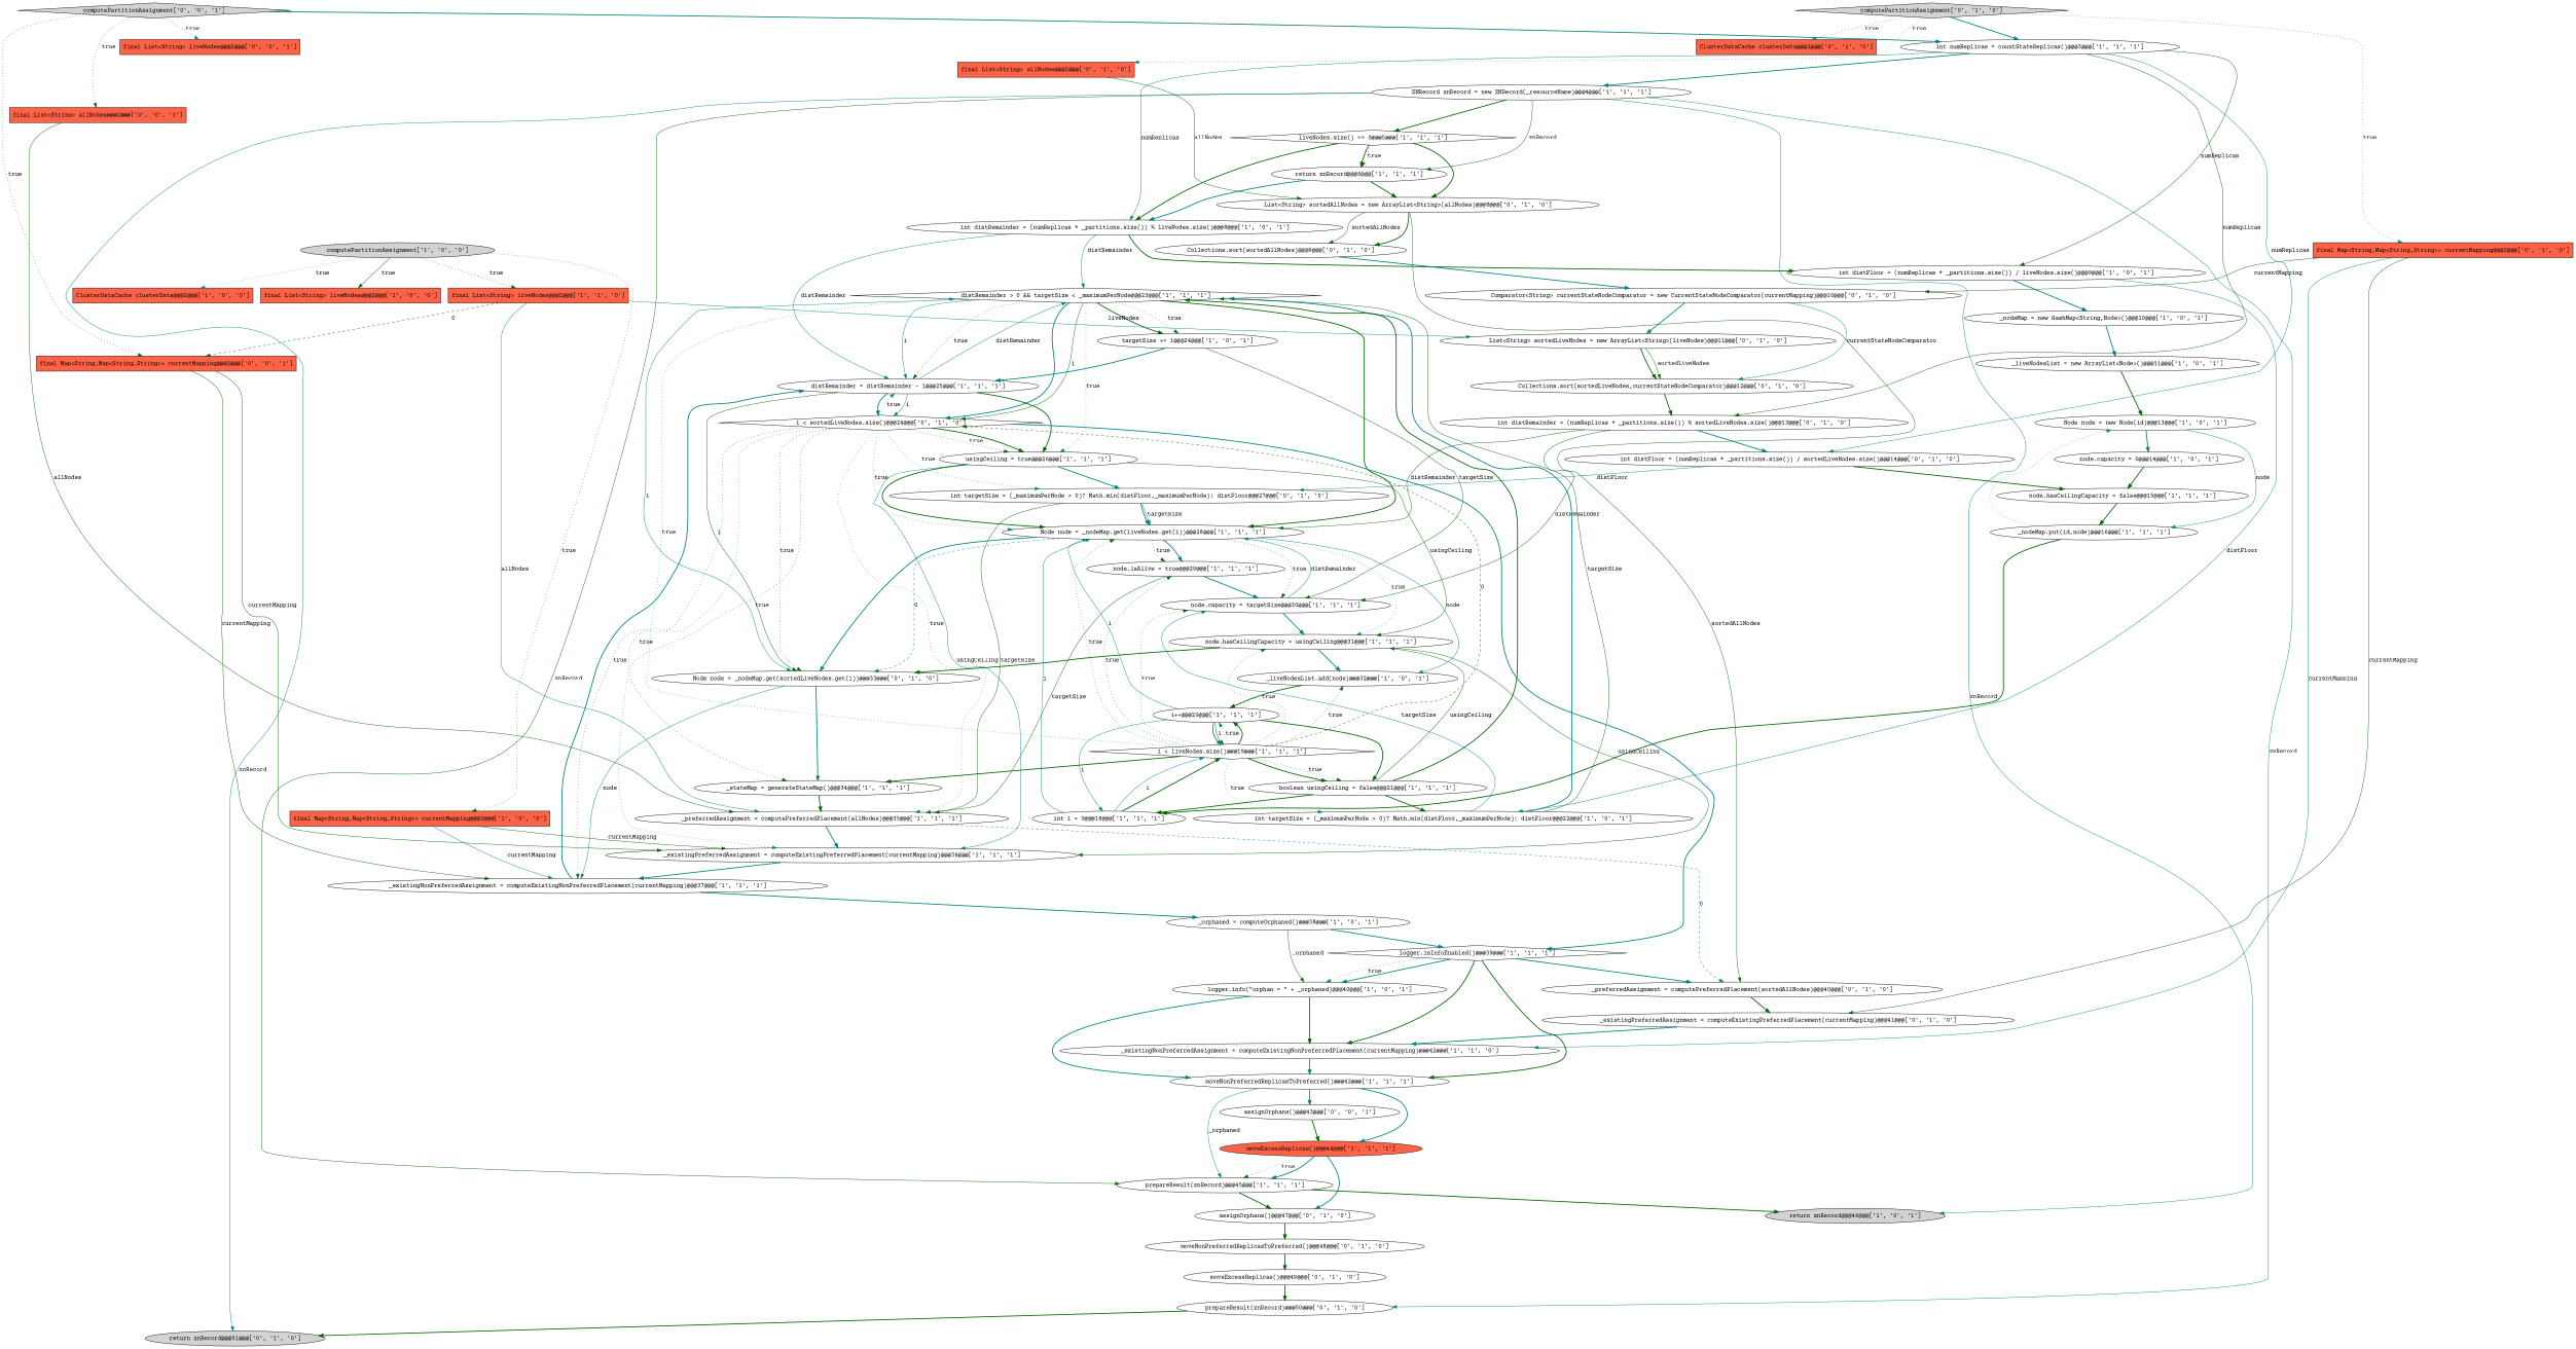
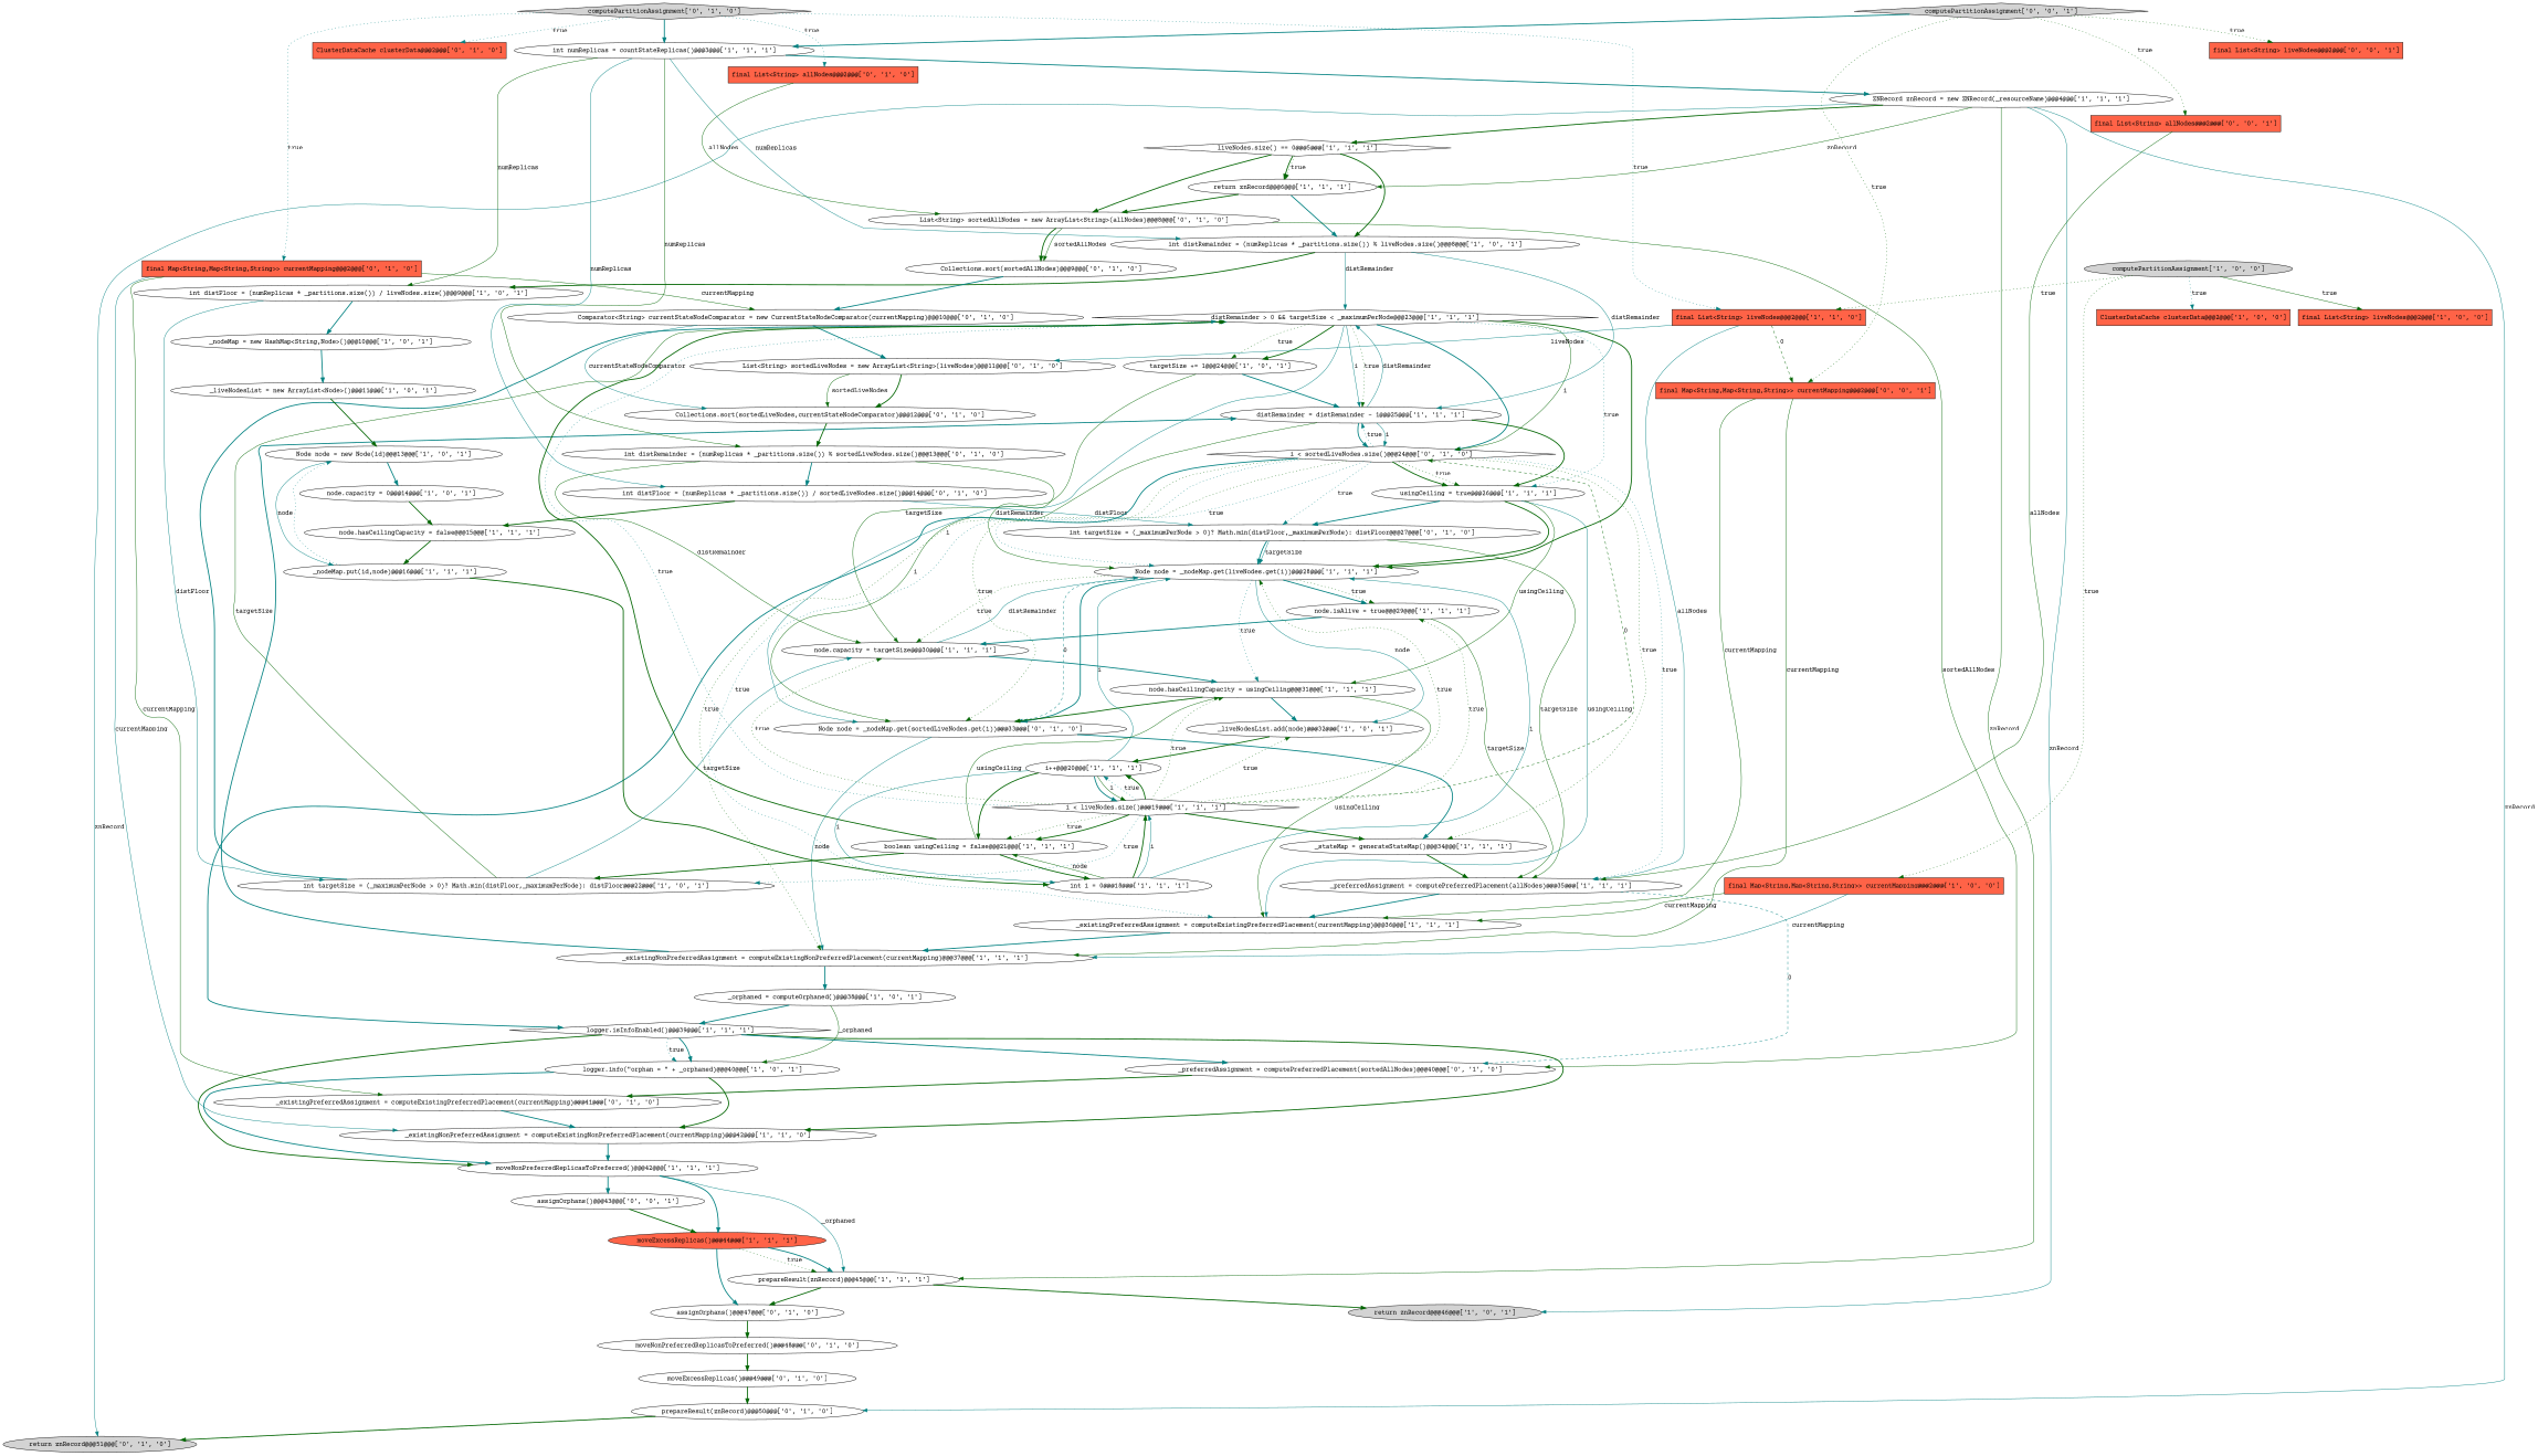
  digraph {
    fontname="Courier Prime"
    node [fillcolor=white fontname="Courier Prime" shape=ellipse style=filled]
    edge [color=darkgreen fontname="Courier Prime" style=bold]
    n1 [label="_existingNonPreferredAssignment = computeExistingNonPreferredPlacement(currentMapping)@@@42@@@['1', '1', '0']"]
    n2 [label="moveNonPreferredReplicasToPreferred()@@@42@@@['1', '1', '1']"]
    n3 [label="assignOrphans()@@@43@@@['0', '0', '1']"]
    n4 [fillcolor=tomato label="moveExcessReplicas()@@@44@@@['1', '1', '1']"]
    n5 [label="prepareResult(znRecord)@@@45@@@['1', '1', '1']"]
    n6 [fillcolor=tomato label="ClusterDataCache clusterData@@@2@@@['1', '0', '0']" shape=box]
    n7 [label="liveNodes.size() == 0@@@5@@@['1', '1', '1']" shape=diamond]
    n8 [label="return znRecord@@@6@@@['1', '1', '1']"]
    n9 [label="int distRemainder = (numReplicas * _partitions.size()) % liveNodes.size()@@@8@@@['1', '0', '1']"]
    n10 [label="List<String> sortedAllNodes = new ArrayList<String>(allNodes)@@@8@@@['0', '1', '0']"]
    n11 [label="distRemainder > 0 && targetSize < _maximumPerNode@@@23@@@['1', '1', '1']" shape=diamond]
    n12 [label="distRemainder = distRemainder - 1@@@25@@@['1', '1', '1']"]
    n13 [label="int distFloor = (numReplicas * _partitions.size()) / liveNodes.size()@@@9@@@['1', '0', '1']"]
    n14 [label="Collections.sort(sortedAllNodes)@@@9@@@['0', '1', '0']"]
    n15 [label="_preferredAssignment = computePreferredPlacement(sortedAllNodes)@@@40@@@['0', '1', '0']"]
    n16 [label="assignOrphans()@@@47@@@['0', '1', '0']"]
    n17 [fillcolor=lightgray label="return znRecord@@@46@@@['1', '0', '1']"]
    n18 [fillcolor=tomato label="final List<String> liveNodes@@@2@@@['1', '1', '0']" shape=box]
    n19 [label="_preferredAssignment = computePreferredPlacement(allNodes)@@@35@@@['1', '1', '1']"]
    n20 [fillcolor=tomato label="final Map<String,Map<String,String>> currentMapping@@@2@@@['0', '0', '1']" shape=box]
    n21 [label="List<String> sortedLiveNodes = new ArrayList<String>(liveNodes)@@@11@@@['0', '1', '0']"]
    n22 [label="_existingPreferredAssignment = computeExistingPreferredPlacement(currentMapping)@@@36@@@['1', '1', '1']"]
    n23 [label="_existingNonPreferredAssignment = computeExistingNonPreferredPlacement(currentMapping)@@@37@@@['1', '1', '1']"]
    n24 [label="Collections.sort(sortedLiveNodes,currentStateNodeComparator)@@@12@@@['0', '1', '0']"]
    n25 [label="ZNRecord znRecord = new ZNRecord(_resourceName)@@@4@@@['1', '1', '1']"]
    n26 [fillcolor=lightgray label="return znRecord@@@51@@@['0', '1', '0']"]
    n27 [label="prepareResult(znRecord)@@@50@@@['0', '1', '0']"]
    n28 [fillcolor=lightgray label="computePartitionAssignment['0', '1', '0']" shape=diamond]
    n29 [fillcolor=tomato label="final List<String> allNodes@@@2@@@['0', '1', '0']" shape=box]
    n30 [fillcolor=tomato label="final Map<String,Map<String,String>> currentMapping@@@2@@@['0', '1', '0']" shape=box]
    n31 [fillcolor=tomato label="ClusterDataCache clusterData@@@2@@@['0', '1', '0']" shape=box]
    n32 [label="int numReplicas = countStateReplicas()@@@3@@@['1', '1', '1']"]
    n33 [label="Comparator<String> currentStateNodeComparator = new CurrentStateNodeComparator(currentMapping)@@@10@@@['0', '1', '0']"]
    n34 [label="_existingPreferredAssignment = computeExistingPreferredPlacement(currentMapping)@@@41@@@['0', '1', '0']"]
    n35 [label="int distRemainder = (numReplicas * _partitions.size()) % sortedLiveNodes.size()@@@13@@@['0', '1', '0']"]
    n36 [label="int distFloor = (numReplicas * _partitions.size()) / sortedLiveNodes.size()@@@14@@@['0', '1', '0']"]
    n37 [fillcolor=lightgray label="computePartitionAssignment['1', '0', '0']"]
    n38 [fillcolor=tomato label="final List<String> liveNodes@@@2@@@['1', '0', '0']" shape=box]
    n39 [fillcolor=tomato label="final Map<String,Map<String,String>> currentMapping@@@2@@@['1', '0', '0']" shape=box]
    n40 [label="_stateMap = generateStateMap()@@@34@@@['1', '1', '1']"]
    n41 [label="int targetSize = (_maximumPerNode > 0)? Math.min(distFloor,_maximumPerNode): distFloor@@@27@@@['0', '1', '0']"]
    n42 [label="Node node = _nodeMap.get(liveNodes.get(i))@@@28@@@['1', '1', '1']"]
    n43 [label="node.isAlive = true@@@29@@@['1', '1', '1']"]
    n44 [label="node.capacity = targetSize@@@30@@@['1', '1', '1']"]
    n45 [label="Node node = _nodeMap.get(sortedLiveNodes.get(i))@@@33@@@['0', '1', '0']"]
    n46 [label="node.hasCeilingCapacity = usingCeiling@@@31@@@['1', '1', '1']"]
    n47 [label="_liveNodesList.add(node)@@@32@@@['1', '0', '1']"]
    n48 [label="logger.info(\"orphan = \" + _orphaned)@@@40@@@['1', '0', '1']"]
    n49 [label="_orphaned = computeOrphaned()@@@38@@@['1', '0', '1']"]
    n50 [label="logger.isInfoEnabled()@@@39@@@['1', '1', '1']" shape=diamond]
    n51 [label="usingCeiling = true@@@26@@@['1', '1', '1']"]
    n52 [label="i < sortedLiveNodes.size()@@@24@@@['0', '1', '0']" shape=diamond]
    n53 [label="targetSize += 1@@@24@@@['1', '0', '1']"]
    n54 [label="node.hasCeilingCapacity = false@@@15@@@['1', '1', '1']"]
    n55 [label="_nodeMap.put(id,node)@@@16@@@['1', '1', '1']"]
    n56 [label="int i = 0@@@18@@@['1', '1', '1']"]
    n57 [label="Node node = new Node(id)@@@13@@@['1', '0', '1']"]
    n58 [label="int targetSize = (_maximumPerNode > 0)? Math.min(distFloor,_maximumPerNode): distFloor@@@22@@@['1', '0', '1']"]
    n59 [label="_nodeMap = new HashMap<String,Node>()@@@10@@@['1', '0', '1']"]
    n60 [label="boolean usingCeiling = false@@@21@@@['1', '1', '1']"]
    n61 [label="i < liveNodes.size()@@@19@@@['1', '1', '1']" shape=diamond]
    n62 [label="moveNonPreferredReplicasToPreferred()@@@48@@@['0', '1', '0']"]
    n63 [label="moveExcessReplicas()@@@49@@@['0', '1', '0']"]
    n64 [label="node.capacity = 0@@@14@@@['1', '0', '1']"]
    n65 [label="_liveNodesList = new ArrayList<Node>()@@@11@@@['1', '0', '1']"]
    n66 [fillcolor=tomato label="final List<String> allNodes@@@2@@@['0', '0', '1']" shape=box]
    n67 [label="i++@@@20@@@['1', '1', '1']"]
    n68 [fillcolor=lightgray label="computePartitionAssignment['0', '0', '1']" shape=diamond]
    n69 [fillcolor=tomato label="final List<String> liveNodes@@@2@@@['0', '0', '1']" shape=box]
    n1 -> n2 [color=teal]
    n2 -> n3 [color=teal]
    n2 -> n4 [color=teal]
    n2 -> n5 [color=teal label=_orphaned style=solid]
    n3 -> n4
    n4 -> n5 [label=true style=dotted]
    n4 -> n5 [color=teal]
    n4 -> n16 [color=teal]
    n5 -> n16
    n5 -> n17
    n7 -> n8 [label=true style=dotted]
    n7 -> n8
    n7 -> n9
    n7 -> n10
    n8 -> n9 [color=teal]
    n8 -> n10
    n9 -> n11 [color=teal label=distRemainder style=solid]
    n9 -> n12 [color=teal label=distRemainder style=solid]
    n9 -> n13
    n10 -> n14
    n10 -> n14 [label=sortedAllNodes style=solid]
    n10 -> n15 [label=sortedAllNodes style=solid]
    n11 -> n12 [color=teal label=i style=solid]
    n11 -> n12 [label=true style=dotted]
    n11 -> n42
    n11 -> n45 [color=teal label=i style=solid]
    n11 -> n51 [color=teal label=true style=dotted]
    n11 -> n52 [color=teal]
    n11 -> n52 [label=i style=solid]
    n11 -> n53 [label=true style=dotted]
    n11 -> n53
    n12 -> n11 [color=teal label=distRemainder style=solid]
    n12 -> n45 [label=i style=solid]
    n12 -> n51
    n12 -> n52 [color=teal label=i style=solid]
    n12 -> n52 [color=teal]
    n13 -> n58 [color=teal label=distFloor style=solid]
    n13 -> n59 [color=teal]
    n14 -> n33 [color=teal]
    n15 -> n34
    n16 -> n62
    n18 -> n19 [color=teal label=allNodes style=solid]
    n18 -> n20 [label=0 style=dashed]
    n18 -> n21 [color=teal label=liveNodes style=solid]
    n19 -> n15 [color=teal label=0 style=dashed]
    n19 -> n22 [color=teal]
    n20 -> n22 [label=currentMapping style=solid]
    n20 -> n23 [label=currentMapping style=solid]
    n21 -> n24
    n21 -> n24 [label=sortedLiveNodes style=solid]
    n22 -> n23 [color=teal]
    n23 -> n12 [color=teal]
    n23 -> n49 [color=teal]
    n24 -> n35
    n25 -> n5 [label=znRecord style=solid]
    n25 -> n7
    n25 -> n8 [label=znRecord style=solid]
    n25 -> n17 [color=teal label=znRecord style=solid]
    n25 -> n26 [color=teal label=znRecord style=solid]
    n25 -> n27 [color=teal label=znRecord style=solid]
    n27 -> n26
+   n28 -> n18 [color=teal label=true style=dotted]
    n28 -> n29 [color=teal label=true style=dotted]
    n28 -> n30 [color=teal label=true style=dotted]
    n28 -> n31 [color=teal label=true style=dotted]
    n28 -> n32 [color=teal]
    n29 -> n10 [label=allNodes style=solid]
    n30 -> n1 [color=teal label=currentMapping style=solid]
    n30 -> n33 [label=currentMapping style=solid]
    n30 -> n34 [label=currentMapping style=solid]
    n32 -> n9 [color=teal label=numReplicas style=solid]
    n32 -> n13 [label=numReplicas style=solid]
    n32 -> n25 [color=teal]
    n32 -> n35 [label=numReplicas style=solid]
    n32 -> n36 [color=teal label=numReplicas style=solid]
    n33 -> n21 [color=teal]
    n33 -> n24 [color=teal label=currentStateNodeComparator style=solid]
    n34 -> n1 [color=teal]
    n35 -> n36 [color=teal]
    n35 -> n42 [label=distRemainder style=solid]
    n35 -> n44 [label=distRemainder style=solid]
    n36 -> n41 [color=teal label=distFloor style=solid]
    n36 -> n54
    n37 -> n6 [color=teal label=true style=dotted]
    n37 -> n18 [label=true style=dotted]
    n37 -> n38 [label=true style=solid]
    n37 -> n39 [label=true style=dotted]
    n39 -> n22 [label=currentMapping style=solid]
    n39 -> n23 [color=teal label=currentMapping style=solid]
    n40 -> n19
    n41 -> n19 [label=targetSize style=solid]
    n41 -> n42 [color=teal label=targetSize style=solid]
    n41 -> n42 [color=teal]
    n42 -> n43 [color=teal]
    n42 -> n43 [label=true style=dotted]
    n42 -> n44 [label=true style=dotted]
    n42 -> n45 [color=teal label=0 style=dashed]
    n42 -> n45 [color=teal]
    n42 -> n46 [color=teal label=true style=dotted]
    n42 -> n47 [color=teal label="node" style=solid]
    n43 -> n19 [label=targetSize style=solid]
    n43 -> n44 [color=teal]
    n44 -> n42 [color=teal label=distRemainder style=solid]
    n44 -> n46 [color=teal]
    n45 -> n23 [color=teal label="node" style=solid]
    n45 -> n40 [color=teal]
    n46 -> n22 [label=usingCeiling style=solid]
    n46 -> n45
    n46 -> n47 [color=teal]
    n47 -> n67
    n48 -> n1
    n48 -> n2 [color=teal]
    n49 -> n48 [label=_orphaned style=solid]
    n49 -> n50 [color=teal]
    n50 -> n1
    n50 -> n2
    n50 -> n15 [color=teal]
    n50 -> n48 [color=teal]
    n50 -> n48 [color=teal label=true style=dotted]
    n51 -> n22 [color=teal label=usingCeiling style=solid]
    n51 -> n41 [color=teal]
    n51 -> n42
    n51 -> n46 [label=usingCeiling style=solid]
    n52 -> n12 [color=teal label=true style=dotted]
    n52 -> n19 [color=teal label=true style=dotted]
    n52 -> n22 [color=teal label=true style=dotted]
    n52 -> n23 [label=true style=dotted]
    n52 -> n40 [label=true style=dotted]
    n52 -> n41 [color=teal label=true style=dotted]
    n52 -> n42 [color=teal label=true style=dotted]
    n52 -> n45 [label=true style=dotted]
    n52 -> n50 [color=teal]
    n52 -> n51 [label=true style=dotted]
    n52 -> n51
    n53 -> n12 [color=teal]
    n53 -> n44 [label=targetSize style=solid]
    n54 -> n55
    n55 -> n56
    n55 -> n57 [color=teal style=dotted]
    n56 -> n42 [color=teal label=i style=solid]
+   n56 -> n60 [label="node" style=solid]
    n56 -> n61
    n56 -> n61 [color=teal label=i style=solid]
    n57 -> n55 [color=teal label="node" style=solid]
    n57 -> n64 [color=teal]
    n58 -> n11 [color=teal]
    n58 -> n11 [label=targetSize style=solid]
    n58 -> n44 [color=teal label=targetSize style=solid]
    n59 -> n65 [color=teal]
    n60 -> n11
    n60 -> n46 [label=usingCeiling style=solid]
    n60 -> n56
    n60 -> n58
    n61 -> n11 [color=teal label=true style=dotted]
    n61 -> n40
    n61 -> n42 [label=true style=dotted]
    n61 -> n43 [label=true style=dotted]
    n61 -> n44 [label=true style=dotted]
    n61 -> n46 [label=true style=dotted]
    n61 -> n47 [label=true style=dotted]
    n61 -> n52 [label=0 style=dashed]
    n61 -> n58 [color=teal label=true style=dotted]
    n61 -> n60 [label=true style=dotted]
    n61 -> n60
    n61 -> n67 [color=teal label=true style=dotted]
    n61 -> n67
    n62 -> n63
    n63 -> n27
    n64 -> n54
    n65 -> n57
    n66 -> n19 [label=allNodes style=solid]
    n67 -> n42 [color=teal label=i style=solid]
    n67 -> n56 [color=teal label=i style=solid]
    n67 -> n60
    n67 -> n61 [label=i style=solid]
    n67 -> n61 [color=teal]
    n68 -> n20 [label=true style=dotted]
    n68 -> n32 [color=teal]
    n68 -> n66 [label=true style=dotted]
-   n68 -> n69 [color=teal label=true style=dotted]
+   n68 -> n69 [label=true style=dotted]
  }
